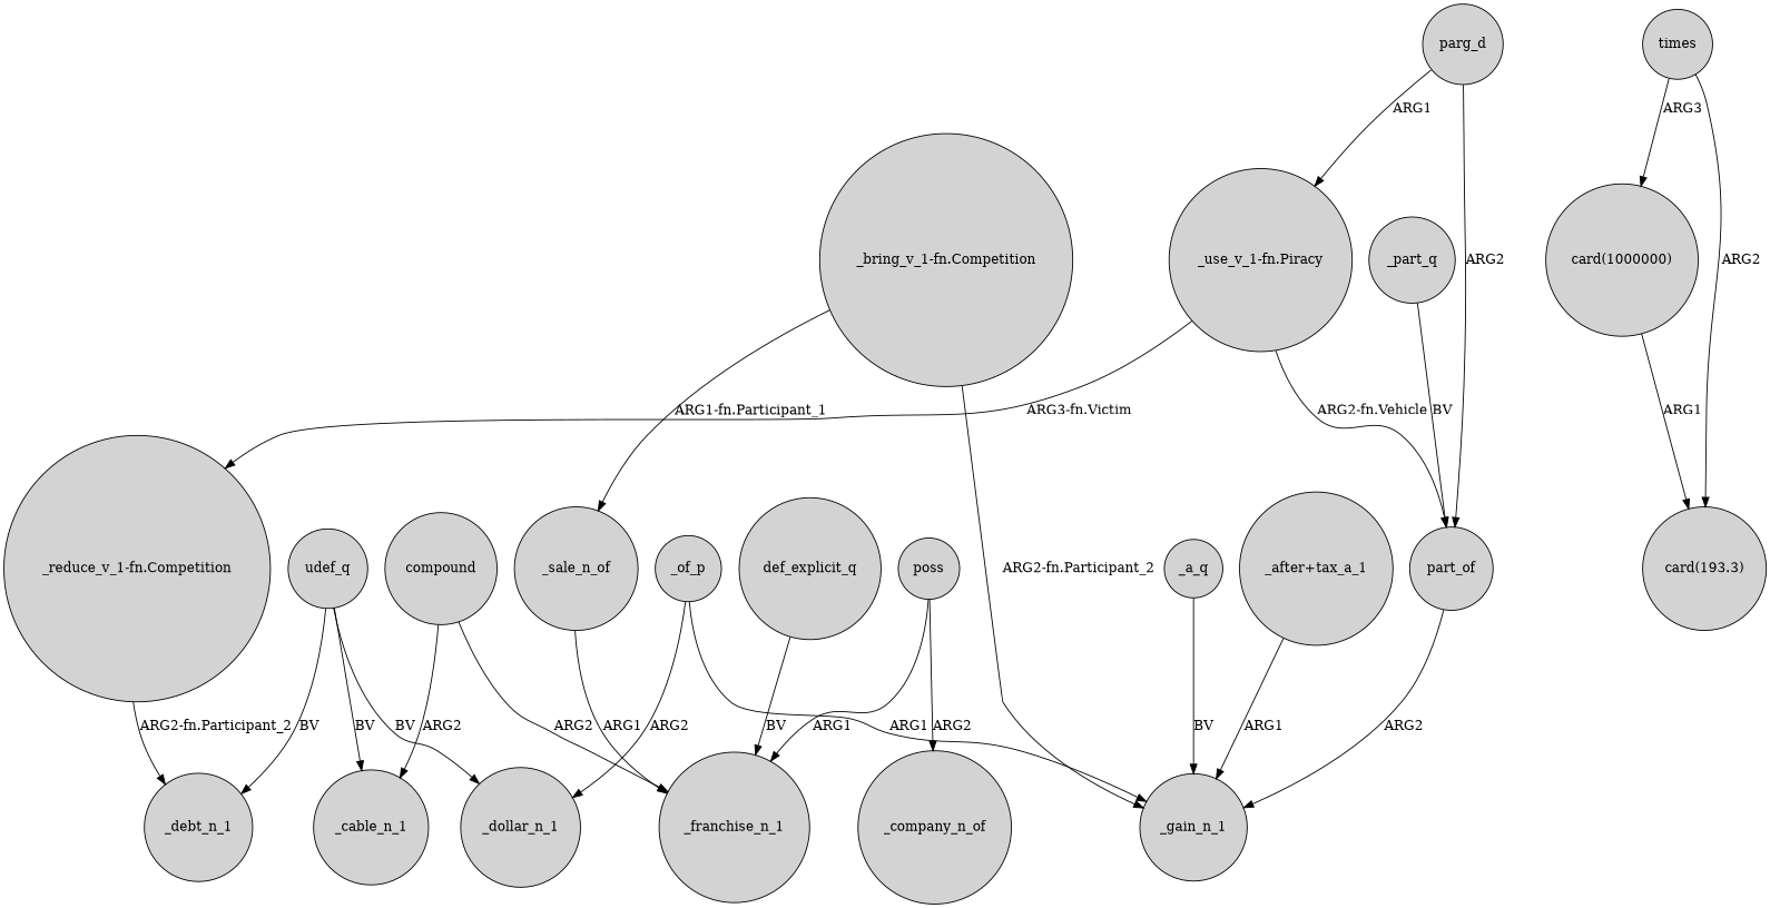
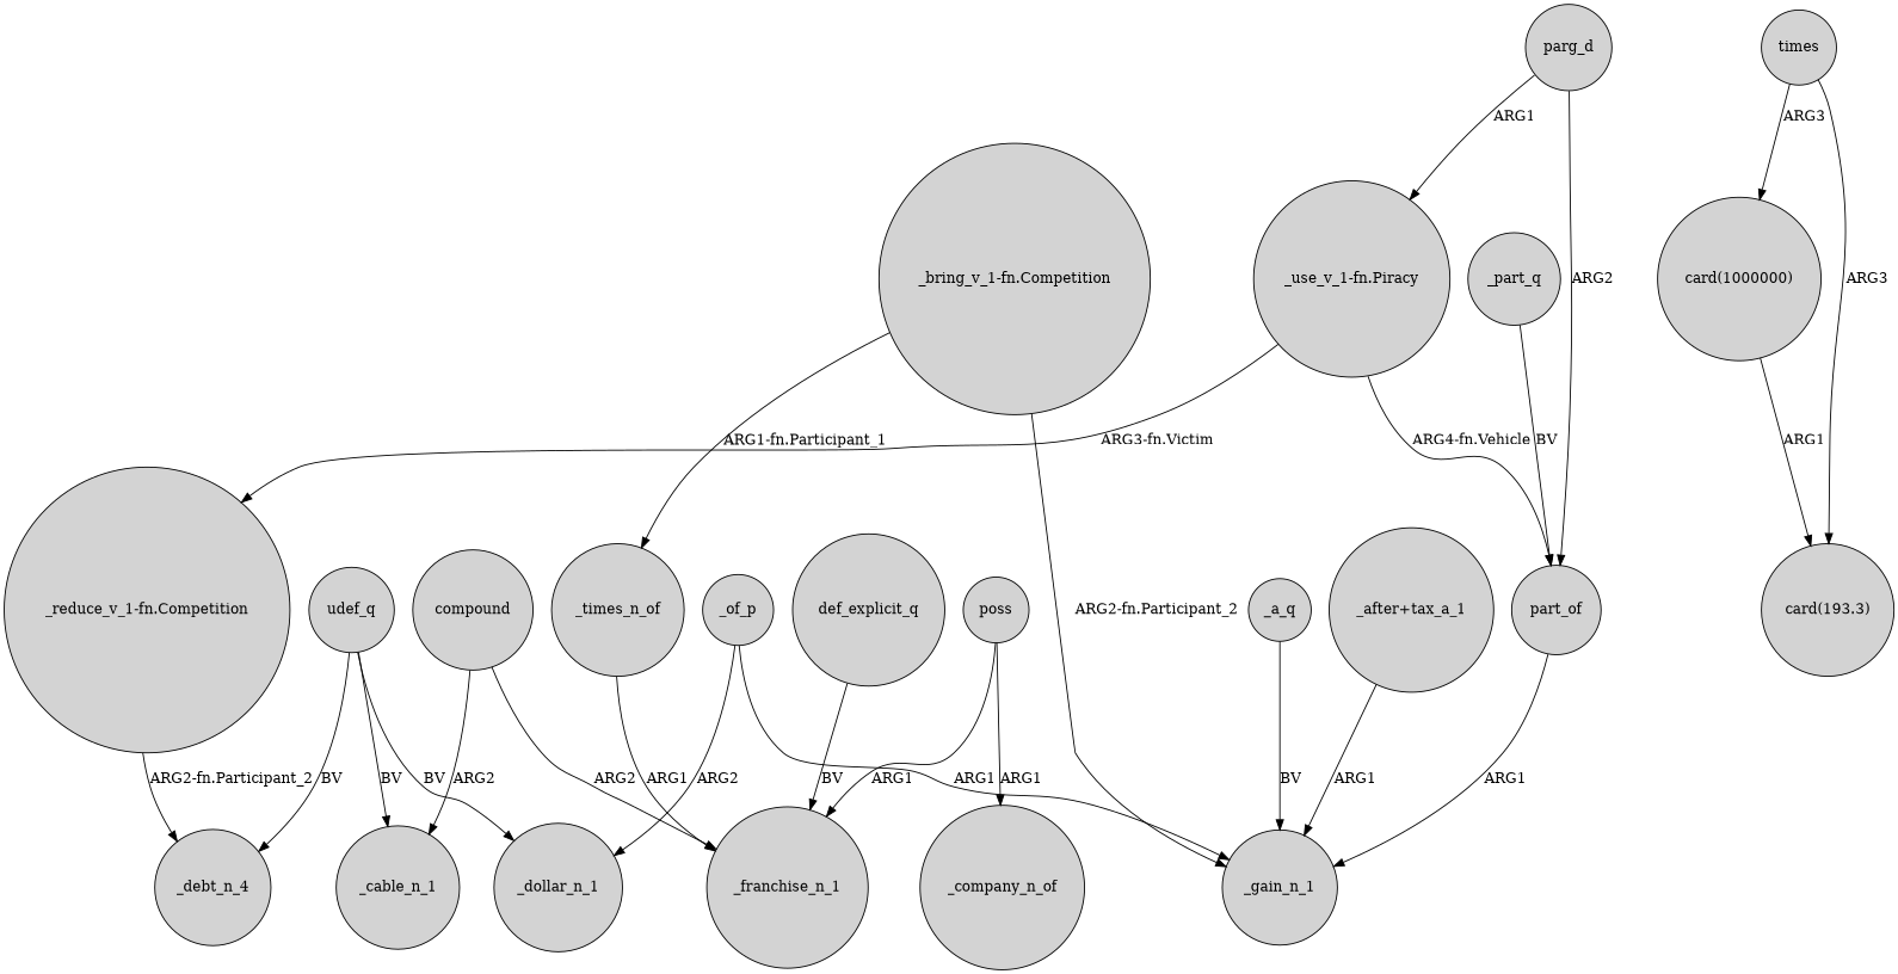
  digraph {
    fontname="DejaVu Serif"
    node [fontname="DejaVu Serif" shape=circle style=filled]
    edge [fontname="DejaVu Serif"]
    "_use_v_1-fn.Piracy"
    "_reduce_v_1-fn.Competition"
    part_of
-   _debt_n_1
+   _debt_n_1 [label=_debt_n_4]
    _gain_n_1
    poss
    _franchise_n_1
    _company_n_of
    times
    "card(1000000)"
    "card(193.3)"
    compound
    _cable_n_1
    parg_d
-   _sale_n_of
+   _sale_n_of [label=_times_n_of]
    _of_p
    _dollar_n_1
    def_explicit_q
    _part_q
    udef_q
    _a_q
    "_bring_v_1-fn.Competition"
    "_after+tax_a_1"
    "_use_v_1-fn.Piracy" -> "_reduce_v_1-fn.Competition" [label="ARG3-fn.Victim"]
-   "_use_v_1-fn.Piracy" -> part_of [label="ARG2-fn.Vehicle"]
+   "_use_v_1-fn.Piracy" -> part_of [label="ARG4-fn.Vehicle"]
    "_reduce_v_1-fn.Competition" -> _debt_n_1 [label="ARG2-fn.Participant_2"]
-   part_of -> _gain_n_1 [label=ARG2]
+   part_of -> _gain_n_1 [label=ARG1]
    poss -> _franchise_n_1 [label=ARG1]
-   poss -> _company_n_of [label=ARG2]
+   poss -> _company_n_of [label=ARG1]
    times -> "card(1000000)" [label=ARG3]
-   times -> "card(193.3)" [label=ARG2]
+   times -> "card(193.3)" [label=ARG3]
    "card(1000000)" -> "card(193.3)" [label=ARG1]
    compound -> _franchise_n_1 [label=ARG2]
    compound -> _cable_n_1 [label=ARG2]
    parg_d -> "_use_v_1-fn.Piracy" [label=ARG1]
    parg_d -> part_of [label=ARG2]
    _sale_n_of -> _franchise_n_1 [label=ARG1]
    _of_p -> _gain_n_1 [label=ARG1]
    _of_p -> _dollar_n_1 [label=ARG2]
    def_explicit_q -> _franchise_n_1 [label=BV]
    _part_q -> part_of [label=BV]
    udef_q -> _debt_n_1 [label=BV]
    udef_q -> _cable_n_1 [label=BV]
    udef_q -> _dollar_n_1 [label=BV]
    _a_q -> _gain_n_1 [label=BV]
    "_bring_v_1-fn.Competition" -> _gain_n_1 [label="ARG2-fn.Participant_2"]
    "_bring_v_1-fn.Competition" -> _sale_n_of [label="ARG1-fn.Participant_1"]
    "_after+tax_a_1" -> _gain_n_1 [label=ARG1]
  }
